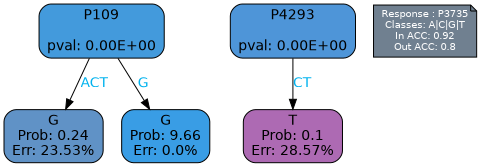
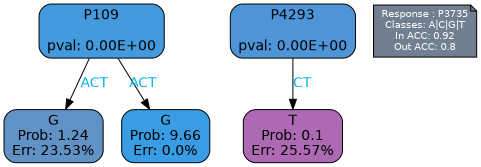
  digraph {
    ranksep=equally
    splines=polylines
    node [color=black fontname=helvetica shape=box style="filled, rounded"]
    edge [fontcolor=deepskyblue2 fontname=helvetica]
-   n1 [fillcolor="#6092c6" label="G\nProb: 0.24\nErr: 23.53%"]
+   n1 [fillcolor="#6092c6" label="G\nProb: 1.24\nErr: 23.53%"]
    n2 [fillcolor="#399de5" label="G\nProb: 9.66\nErr: 0.0%"]
-   n3 [fillcolor="#ad6ab3" label="T\nProb: 0.1\nErr: 28.57%"]
+   n3 [fillcolor="#ad6ab3" label="T\nProb: 0.1\nErr: 25.57%"]
    n4 [align=left fillcolor=slategray fontcolor=white fontsize=10 label="Response : P3735\nClasses: A|C|G|T\nIn ACC: 0.92\nOut ACC: 0.8\n" shape=note style=filled]
    n5 [fillcolor="#4e95d8" label="P4293\n\npval: 0.00E+00"]
    n6 [fillcolor="#439adc" label="P109\n\npval: 0.00E+00"]
    subgraph sub_1 {
      rank=same
      n1
      n2
      n3
    }
    subgraph sub_2 {
      rank=same
      n4
      n5
    }
    n5 -> n3 [label=CT]
    n6 -> n1 [label=ACT]
-   n6 -> n2 [label=G]
+   n6 -> n2 [label=ACT]
  }
